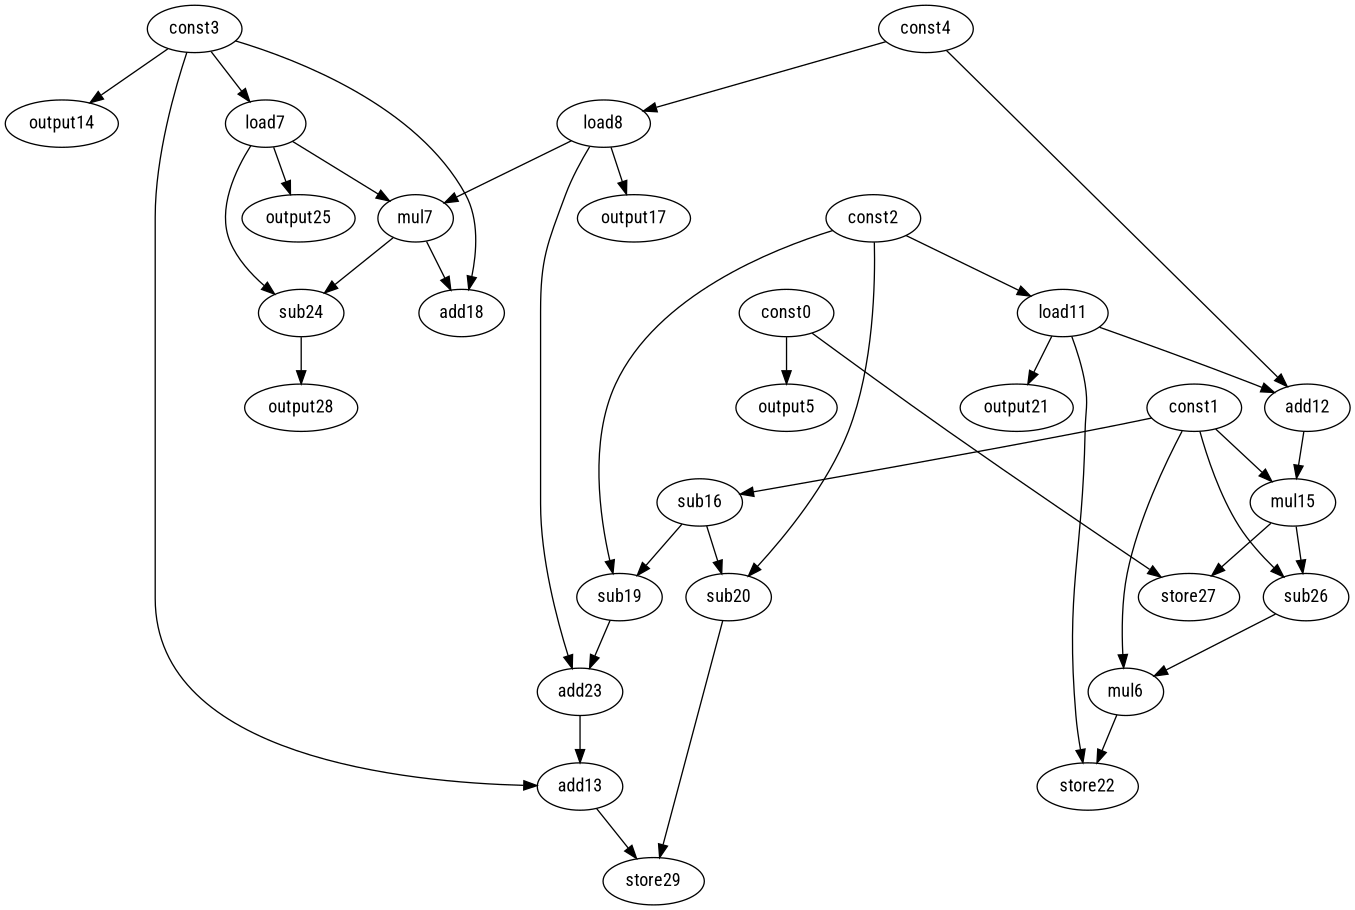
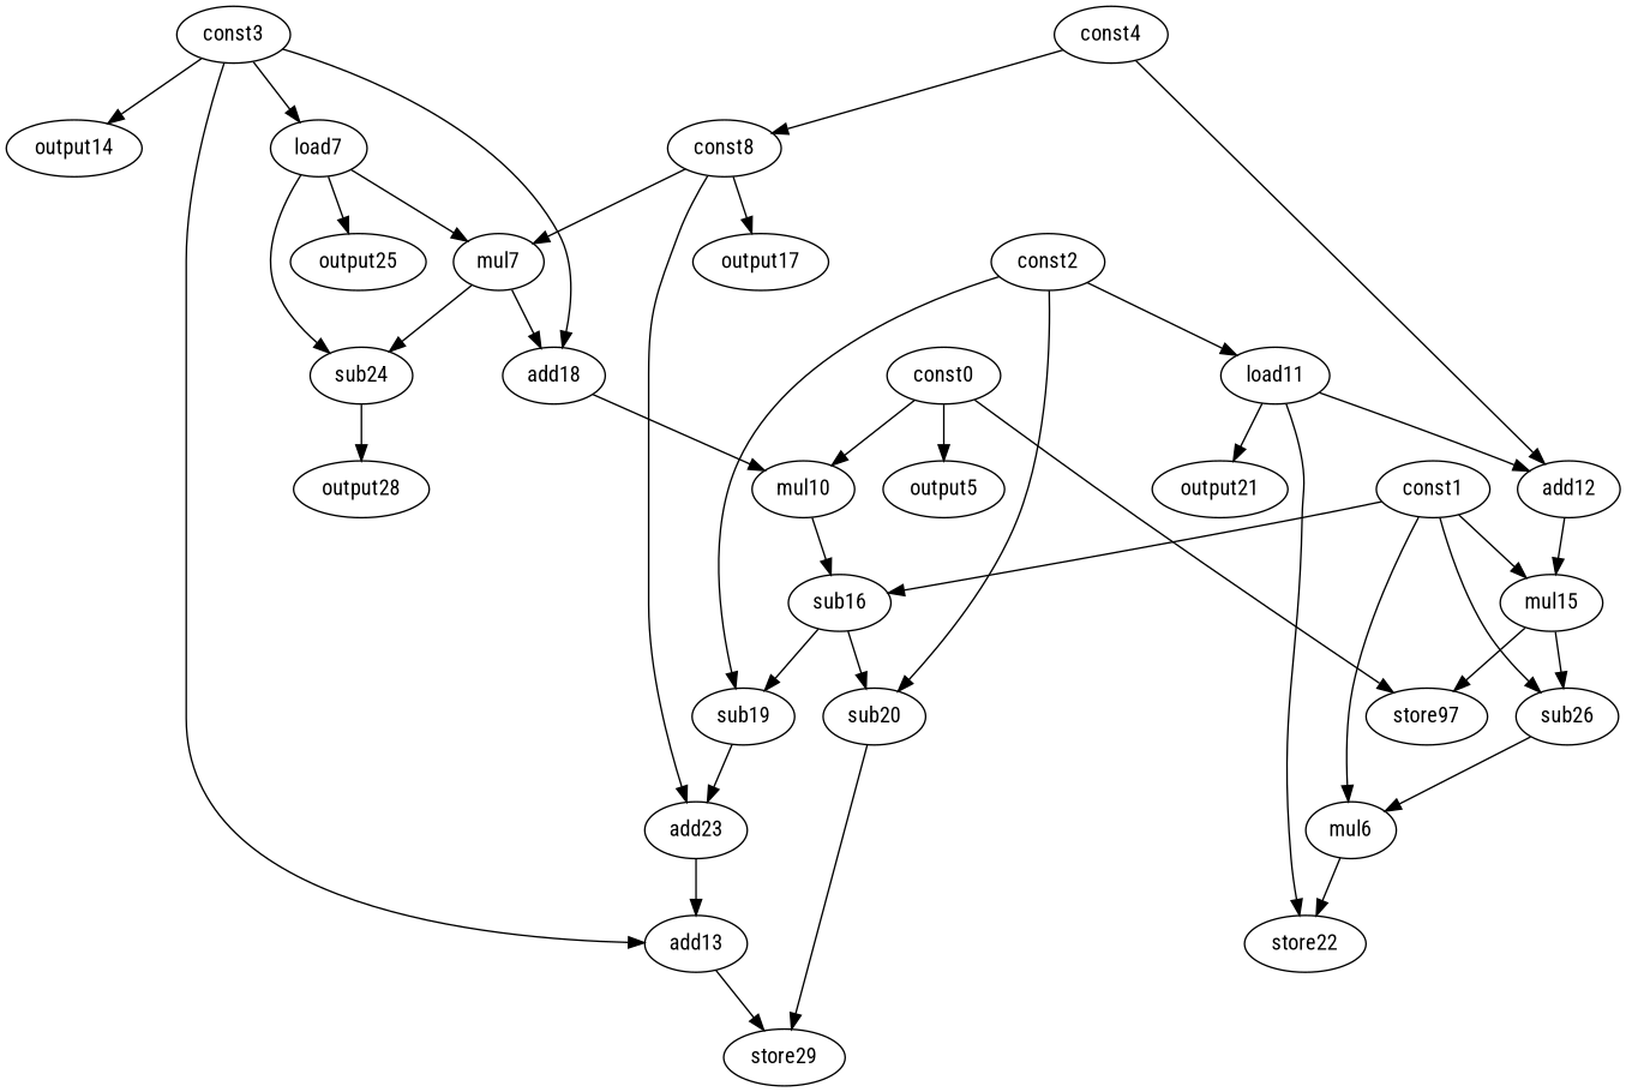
  digraph {
    fontname="Roboto Condensed"
    node [fontname="Roboto Condensed" opcode=output]
    edge [fontname="Roboto Condensed" operand=0]
    const0 [opcode=const]
    output5
-   store27 [opcode=store]
+   mul10 [opcode=mul]
+   store27 [opcode=store label=store97]
    sub16 [opcode=sub]
    const1 [opcode=const]
    mul6 [opcode=mul]
    mul15 [opcode=mul]
    sub26 [opcode=sub]
    store22 [opcode=store]
    sub19 [opcode=sub]
    sub20 [opcode=sub]
    const2 [opcode=const]
    load11 [opcode=load]
    add12 [opcode=add]
    output21
    add23 [opcode=add]
    store29 [opcode=store]
    const3 [opcode=const]
    load7 [opcode=load]
    add13 [opcode=add]
    output14
    add18 [opcode=add]
    n24 [label=mul7 opcode=mul]
    sub24 [opcode=sub]
    output25
    const4 [opcode=const]
-   load8 [opcode=load]
+   load8 [opcode=load label=const8]
    output17
    output28
    const0 -> output5
+   const0 -> mul10
    const0 -> store27
+   mul10 -> sub16 [operand=1]
    sub16 -> sub19
    sub16 -> sub20
    const1 -> sub16
    const1 -> mul6
    const1 -> mul15
    const1 -> sub26
    mul6 -> store22 [operand=1]
    mul15 -> store27 [operand=1]
    mul15 -> sub26 [operand=1]
    sub26 -> mul6 [operand=1]
    sub19 -> add23 [operand=1]
    sub20 -> store29
    const2 -> sub19 [operand=1]
    const2 -> sub20 [operand=1]
    const2 -> load11
    load11 -> store22
    load11 -> add12
    load11 -> output21
    add12 -> mul15 [operand=1]
    add23 -> add13 [operand=1]
    const3 -> load7
    const3 -> add13
    const3 -> output14
    const3 -> add18 [operand=1]
    load7 -> n24 [operand=1]
    load7 -> sub24 [operand=1]
    load7 -> output25
    add13 -> store29 [operand=1]
+   add18 -> mul10 [operand=1]
    n24 -> add18
    n24 -> sub24
    sub24 -> output28
    const4 -> add12 [operand=1]
    const4 -> load8
    load8 -> add23
    load8 -> n24
    load8 -> output17
  }
